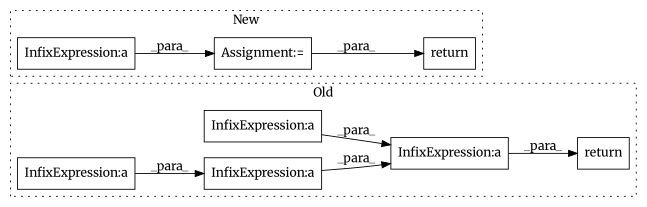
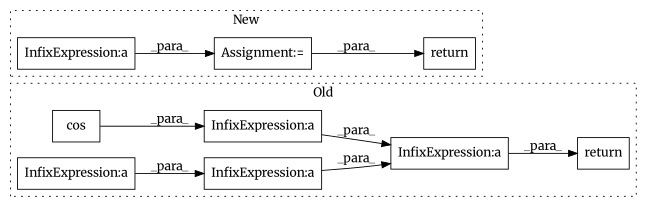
  digraph {
    rankdir=LR
    fontname=Merriweather
    node [a=27 l=3 shape=box fontname=Merriweather]
    edge [fontname=Merriweather]
+   n1 [a=32 l="4,1" label=cos s="911,920"]
    n2 [label="InfixExpression:a" s=938]
    n3 [a=41 l=7 label=return s=848]
    n4 [label="InfixExpression:a" s=888]
    n5 [label="InfixExpression:a" s=861]
    n6 [label="InfixExpression:a" s=922]
    n7 [a=41 l=7 label=return s=832]
    n8 [a=7 l=1 label="Assignment:=" s=786]
    n9 [label="InfixExpression:a" s=805]
    subgraph cluster_1 {
      label=Old
      style=dotted
+     n1
      n2
      n3
      n4
      n5
      n6
    }
    subgraph cluster_2 {
      label=New
      style=dotted
      n7
      n8
      n9
    }
+   n1 -> n6 [label=_para_]
    n2 -> n3 [label=_para_]
    n4 -> n5 [label=_para_]
    n5 -> n2 [label=_para_]
    n6 -> n2 [label=_para_]
    n8 -> n7 [label=_para_]
    n9 -> n8 [label=_para_]
  }
